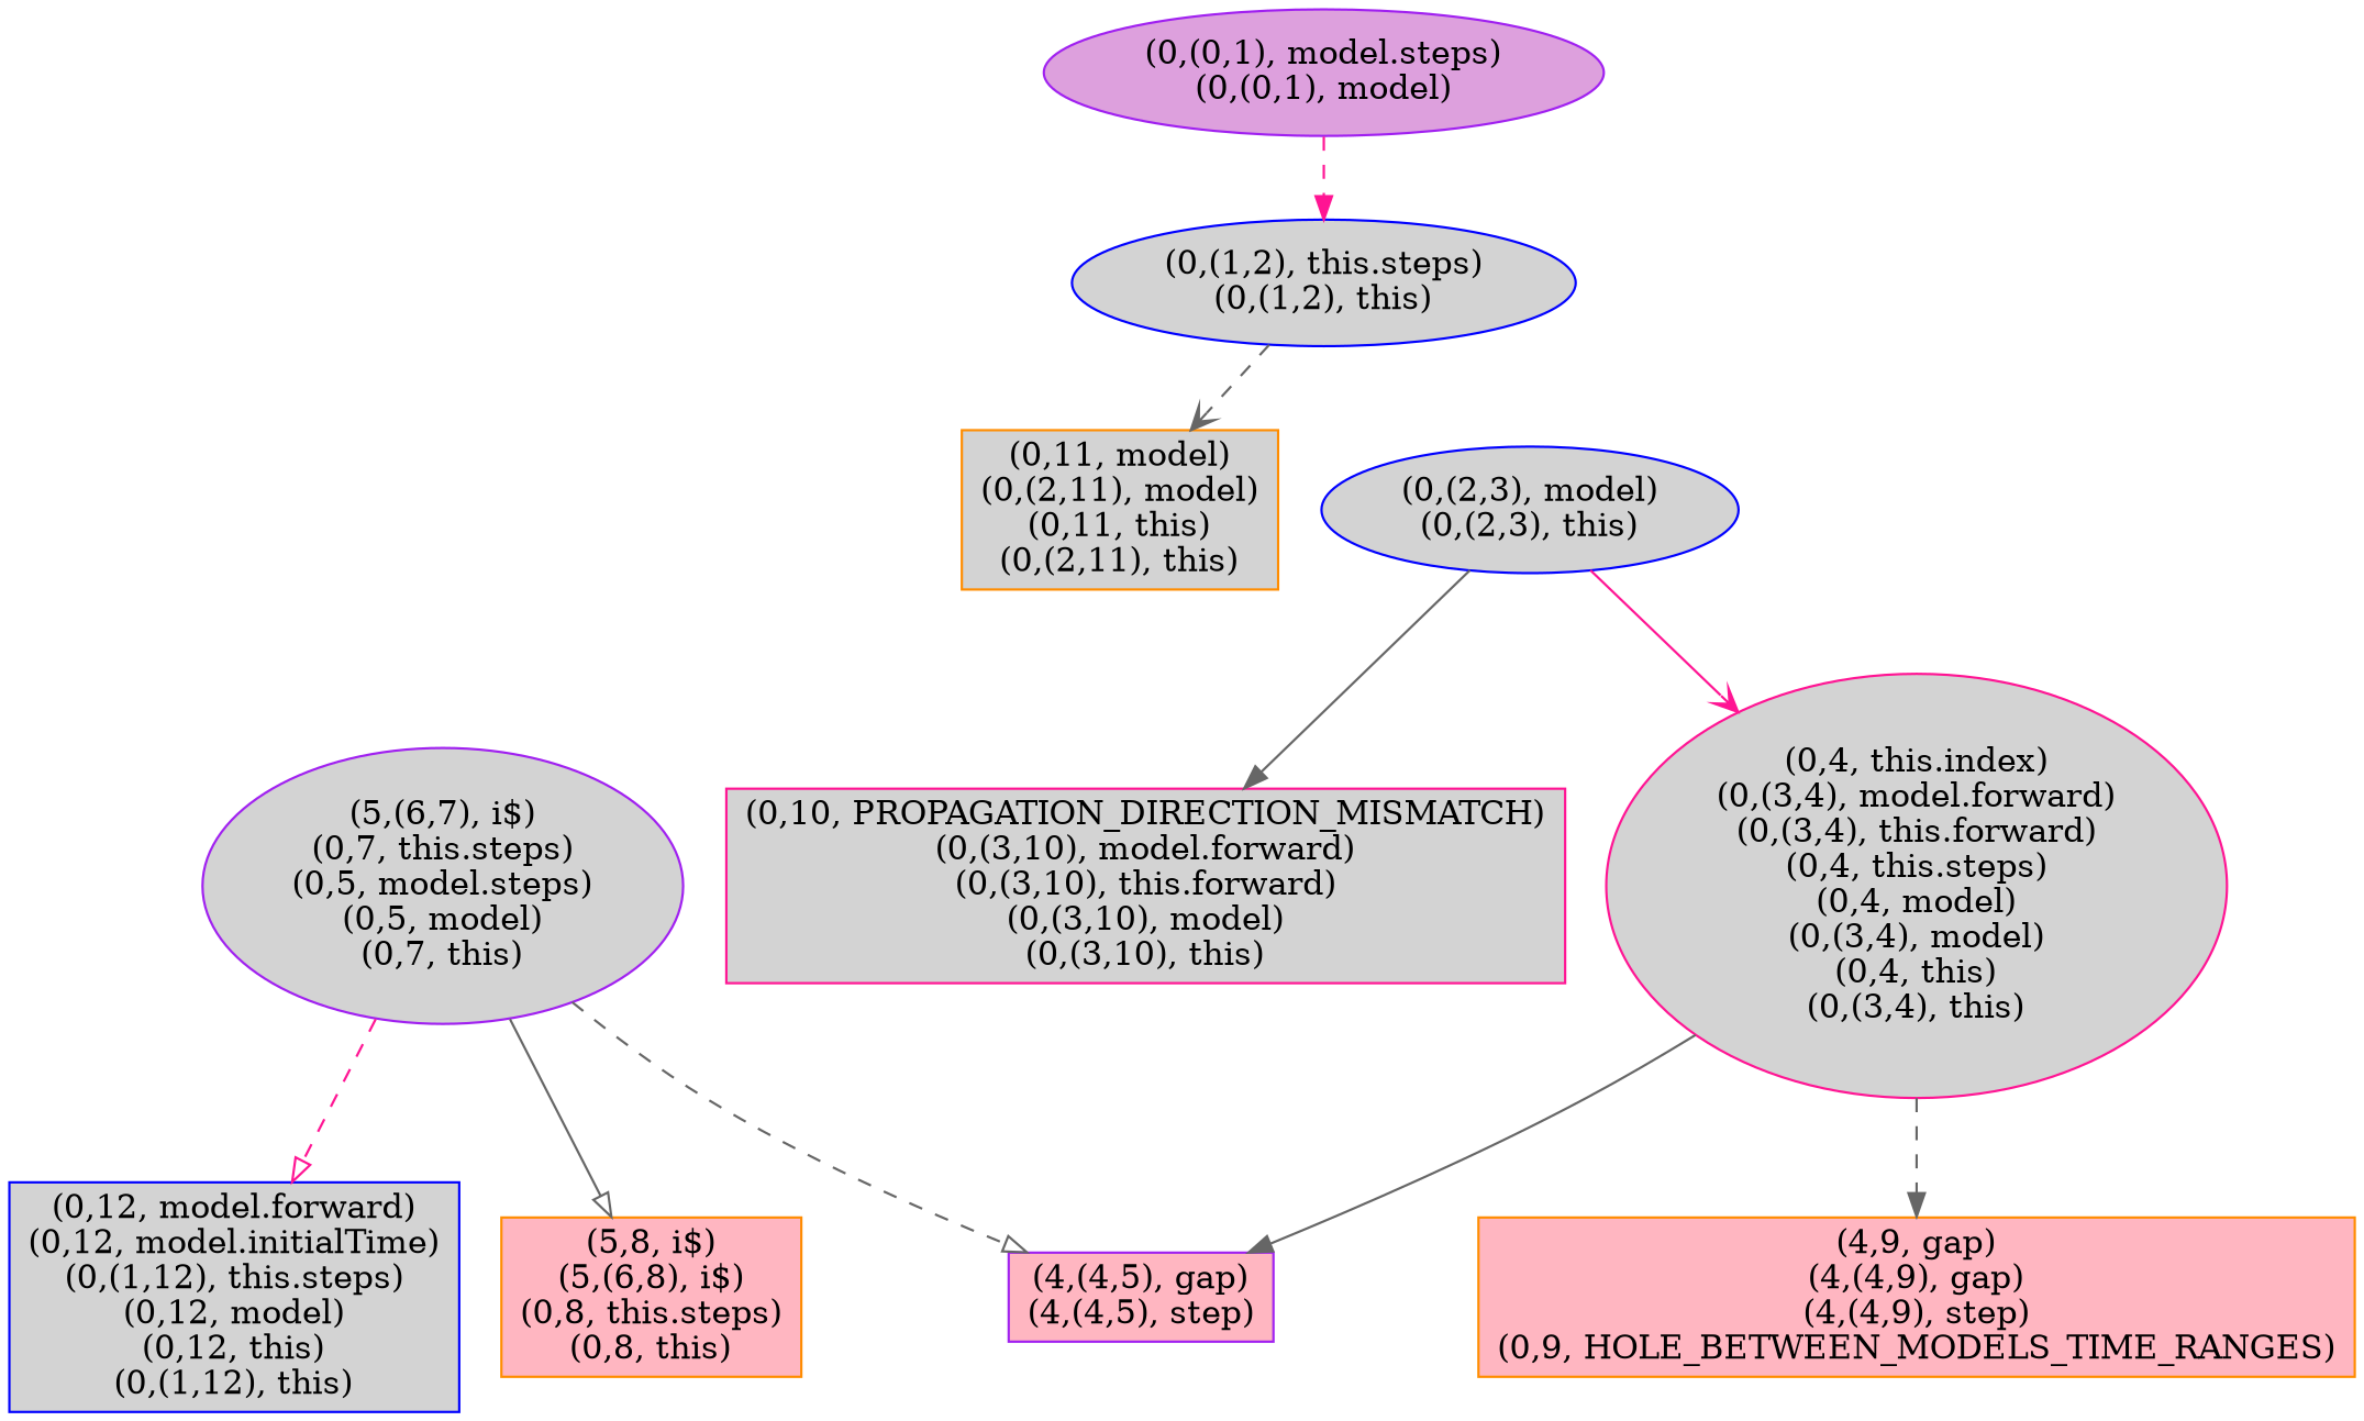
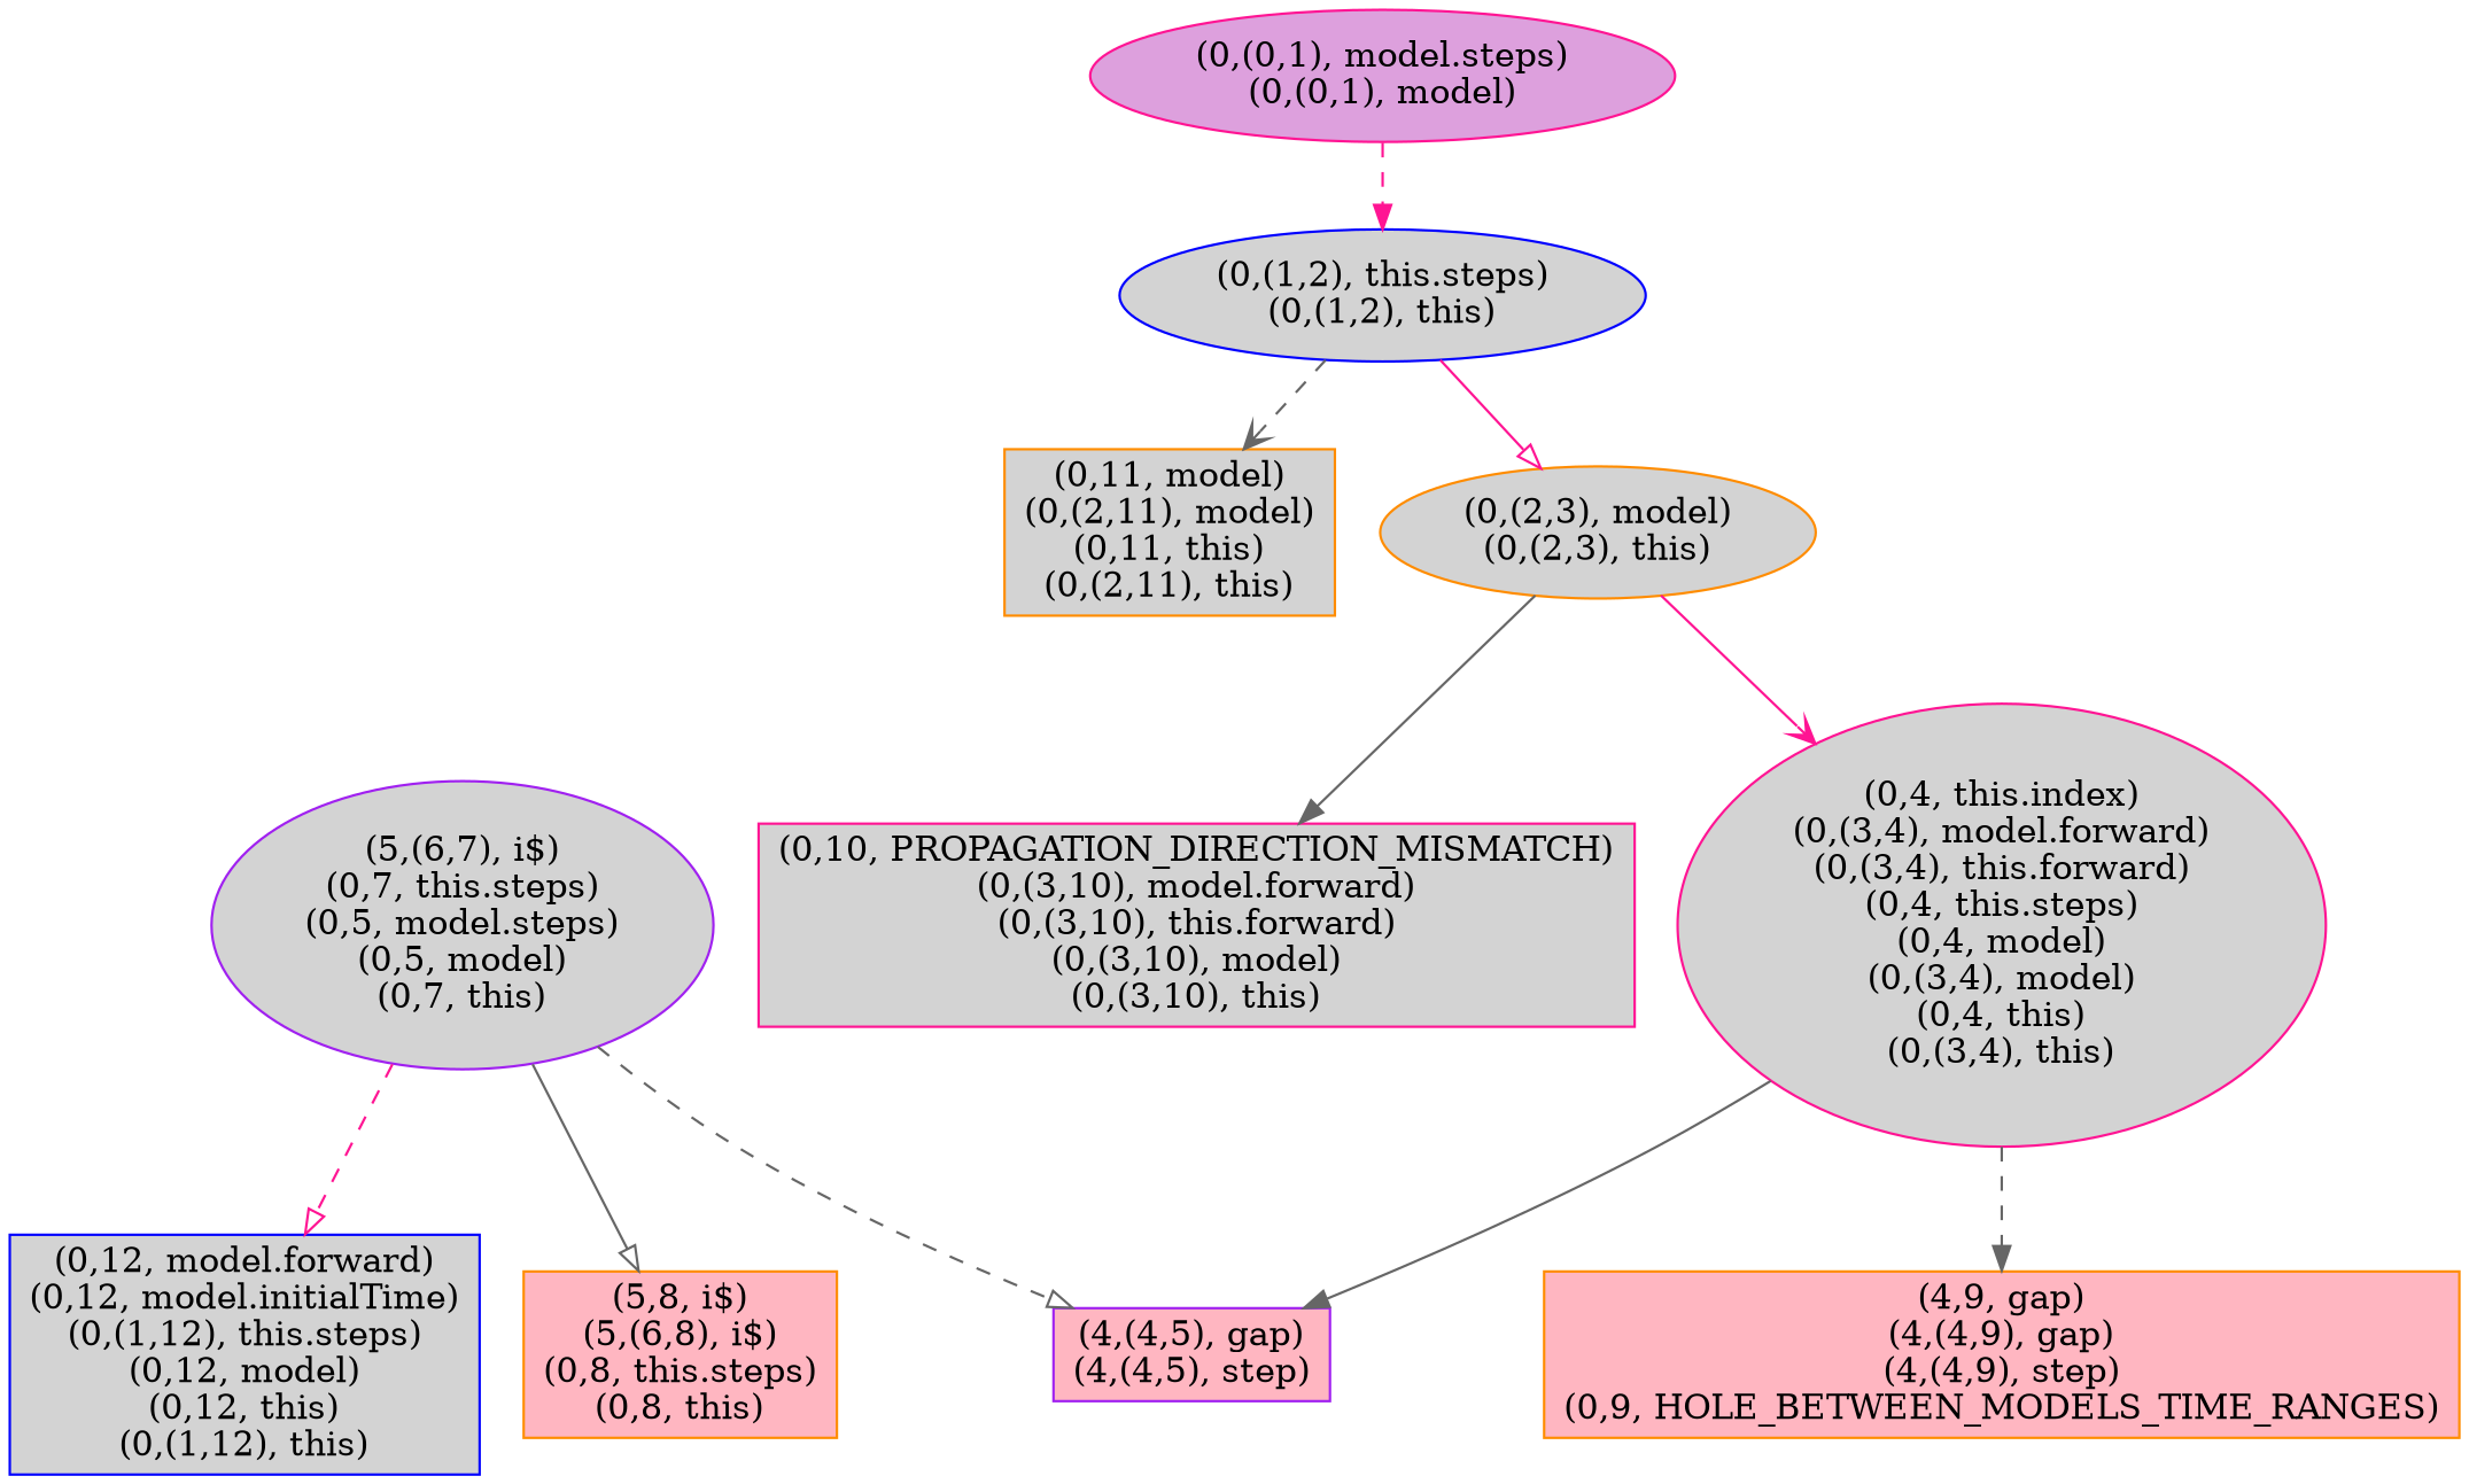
  digraph {
    node [color=darkorange fillcolor=lightgrey shape=box style=filled]
    edge [arrowhead=normal color=gray40 style=dashed]
    n1 [color=blue label="(0,12, model.forward)\n(0,12, model.initialTime)\n(0,(1,12), this.steps)\n(0,12, model)\n(0,12, this)\n(0,(1,12), this)"]
    n2 [label="(0,11, model)\n(0,(2,11), model)\n(0,11, this)\n(0,(2,11), this)"]
    n3 [color=deeppink label="(0,10, PROPAGATION_DIRECTION_MISMATCH)\n(0,(3,10), model.forward)\n(0,(3,10), this.forward)\n(0,(3,10), model)\n(0,(3,10), this)"]
    n4 [fillcolor=lightpink label="(4,9, gap)\n(4,(4,9), gap)\n(4,(4,9), step)\n(0,9, HOLE_BETWEEN_MODELS_TIME_RANGES)"]
    n5 [color=purple fillcolor=lightpink label="(4,(4,5), gap)\n(4,(4,5), step)"]
    n6 [color=deeppink label="(0,4, this.index)\n(0,(3,4), model.forward)\n(0,(3,4), this.forward)\n(0,4, this.steps)\n(0,4, model)\n(0,(3,4), model)\n(0,4, this)\n(0,(3,4), this)" shape=""]
-   n7 [color=blue label="(0,(2,3), model)\n(0,(2,3), this)" shape=""]
+   n7 [label="(0,(2,3), model)\n(0,(2,3), this)" shape=""]
    n8 [color=blue label="(0,(1,2), this.steps)\n(0,(1,2), this)" shape=""]
    n9 [fillcolor=lightpink label="(5,8, i$)\n(5,(6,8), i$)\n(0,8, this.steps)\n(0,8, this)"]
    n10 [color=purple label="(5,(6,7), i$)\n(0,7, this.steps)\n(0,5, model.steps)\n(0,5, model)\n(0,7, this)" shape=""]
-   n11 [color=purple fillcolor=plum label="(0,(0,1), model.steps)\n(0,(0,1), model)" shape=""]
+   n11 [color=deeppink fillcolor=plum label="(0,(0,1), model.steps)\n(0,(0,1), model)" shape=""]
    n6 -> n4
    n6 -> n5 [style=solid]
    n7 -> n3 [style=solid]
    n7 -> n6 [arrowhead=vee color=deeppink style=solid]
    n8 -> n2 [arrowhead=vee]
+   n8 -> n7 [arrowhead=onormal color=deeppink style=solid]
    n10 -> n1 [arrowhead=onormal color=deeppink]
    n10 -> n5 [arrowhead=onormal]
    n10 -> n9 [arrowhead=onormal style=solid]
    n11 -> n8 [color=deeppink]
  }
